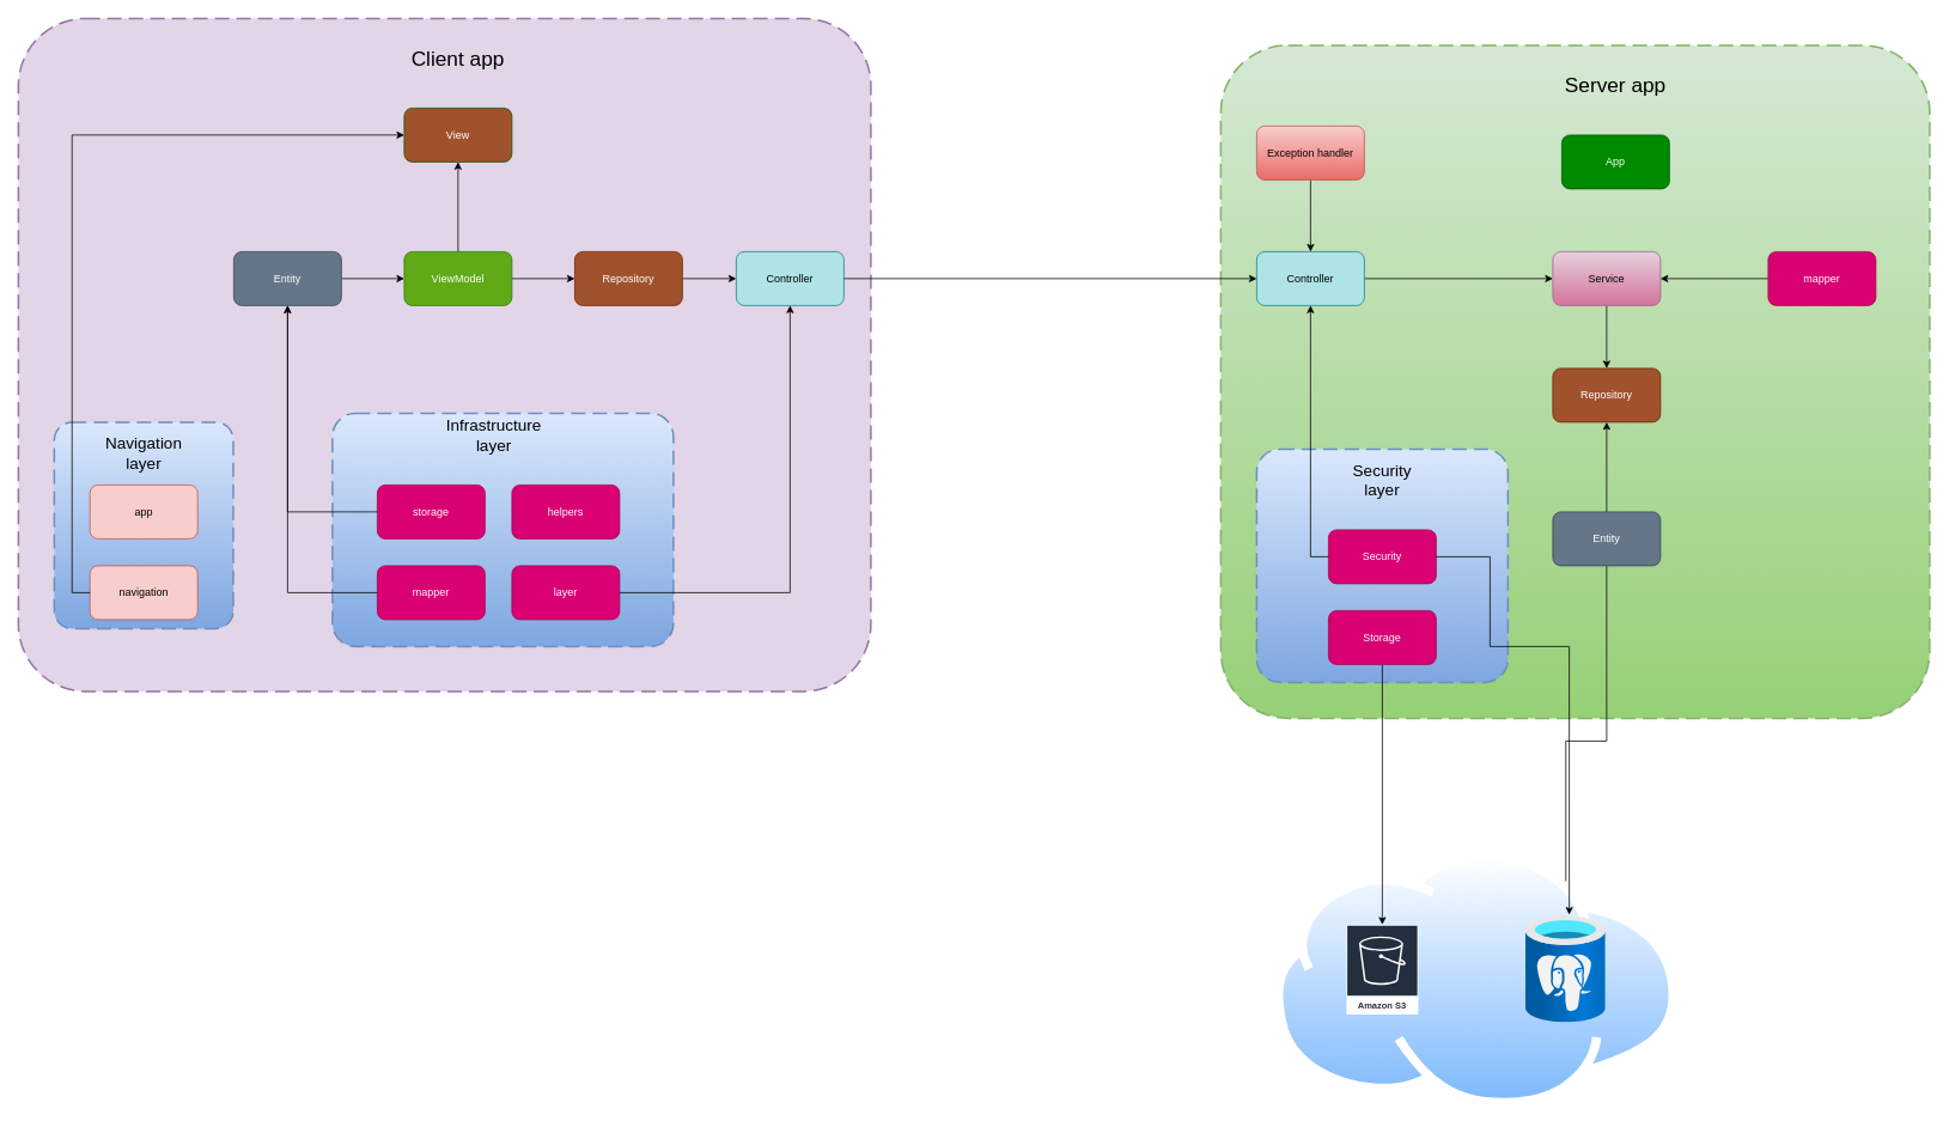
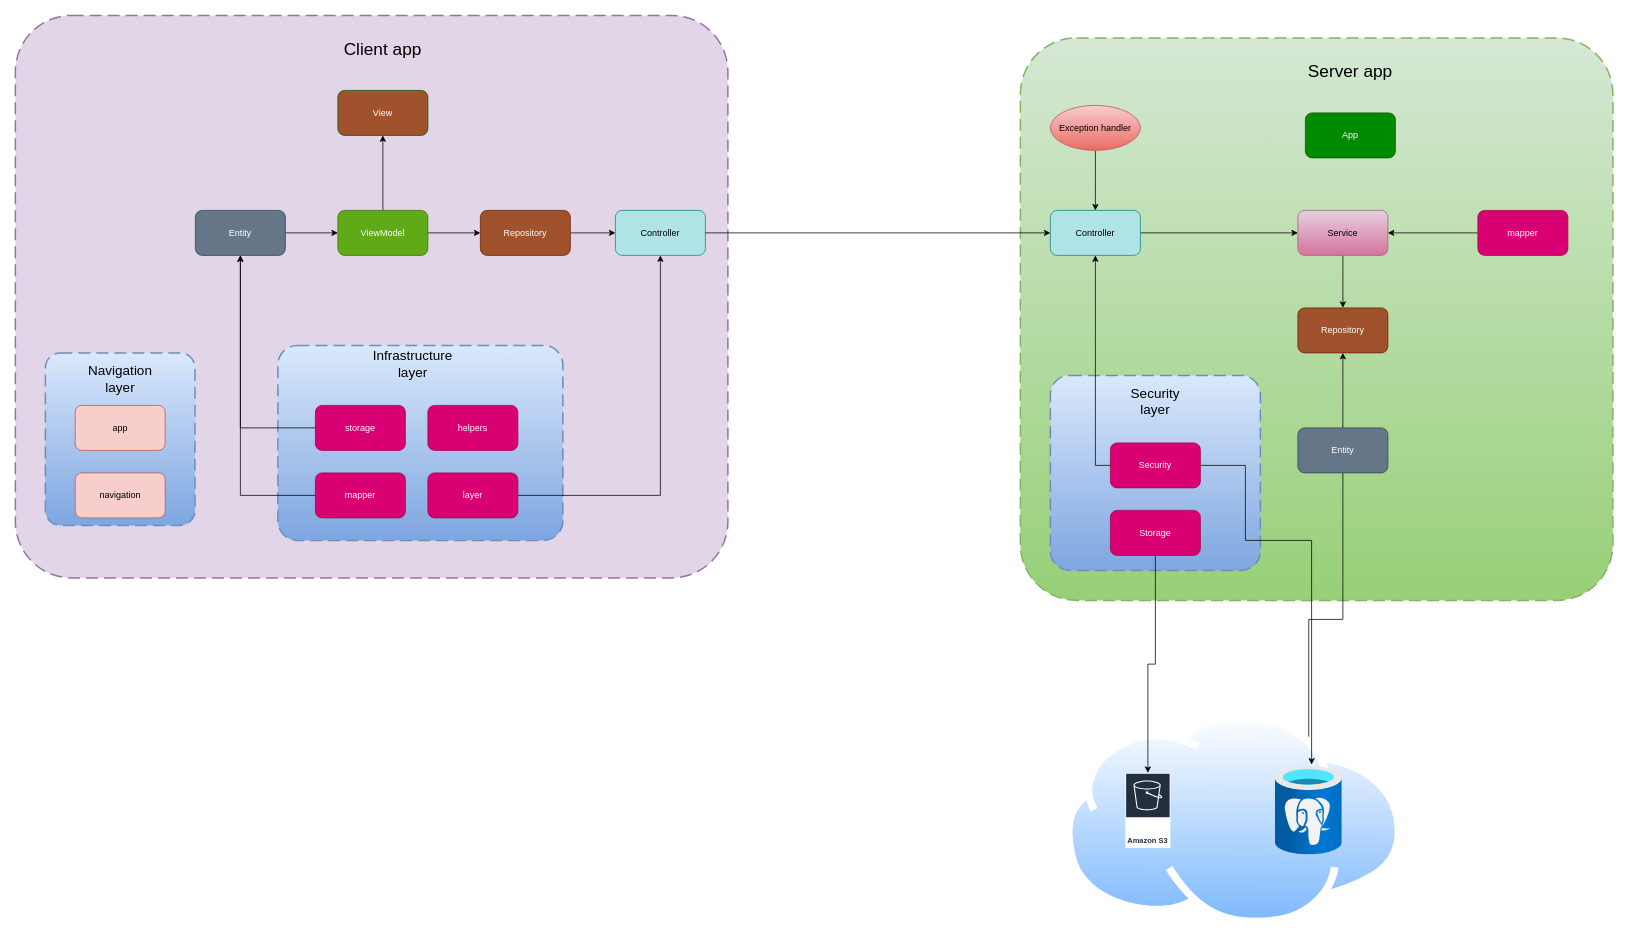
  <mxCell id="0" />
  <mxCell id="1" parent="0" />
  <mxCell id="2" value="" style="rounded=1;arcSize=10;dashed=1;strokeColor=#9673a6;fillColor=#e1d5e7;dashPattern=8 4;strokeWidth=2;" vertex="1" parent="1"><mxGeometry x="20" y="20" width="950" height="750" as="geometry" /></mxCell>
  <mxCell id="3" value="View" style="rounded=1;whiteSpace=wrap;html=1;fillColor=#a0522d;strokeColor=#005700;fontColor=#ffffff;" vertex="1" parent="1"><mxGeometry x="450" y="120" width="120" height="60" as="geometry" /></mxCell>
  <mxCell id="4" style="edgeStyle=orthogonalEdgeStyle;rounded=0;orthogonalLoop=1;jettySize=auto;html=1;entryX=0.5;entryY=1;entryDx=0;entryDy=0;exitX=0.5;exitY=0;exitDx=0;exitDy=0;" edge="1" parent="1" source="6" target="3"><mxGeometry relative="1" as="geometry"><mxPoint x="300" y="560" as="sourcePoint" /><mxPoint x="390" y="280" as="targetPoint" /></mxGeometry></mxCell>
  <mxCell id="5" style="edgeStyle=orthogonalEdgeStyle;rounded=0;orthogonalLoop=1;jettySize=auto;html=1;entryX=0;entryY=0.5;entryDx=0;entryDy=0;" edge="1" parent="1" source="6" target="10"><mxGeometry relative="1" as="geometry" /></mxCell>
  <mxCell id="6" value="ViewModel" style="rounded=1;whiteSpace=wrap;html=1;fillColor=#60a917;strokeColor=#2D7600;fontColor=#ffffff;" vertex="1" parent="1"><mxGeometry x="450" y="280" width="120" height="60" as="geometry" /></mxCell>
  <mxCell id="7" style="edgeStyle=orthogonalEdgeStyle;rounded=0;orthogonalLoop=1;jettySize=auto;html=1;" edge="1" parent="1" source="8" target="6"><mxGeometry relative="1" as="geometry" /></mxCell>
  <mxCell id="8" value="Entity" style="rounded=1;whiteSpace=wrap;html=1;fillColor=#647687;fontColor=#ffffff;strokeColor=#314354;" vertex="1" parent="1"><mxGeometry x="260" y="280" width="120" height="60" as="geometry" /></mxCell>
  <mxCell id="9" style="edgeStyle=orthogonalEdgeStyle;rounded=0;orthogonalLoop=1;jettySize=auto;html=1;entryX=0;entryY=0.5;entryDx=0;entryDy=0;" edge="1" parent="1" source="10" target="11"><mxGeometry relative="1" as="geometry" /></mxCell>
  <mxCell id="10" value="Repository" style="rounded=1;whiteSpace=wrap;html=1;fillColor=#a0522d;fontColor=#ffffff;strokeColor=#6D1F00;" vertex="1" parent="1"><mxGeometry x="640" y="280" width="120" height="60" as="geometry" /></mxCell>
  <mxCell id="11" value="Controller" style="rounded=1;whiteSpace=wrap;html=1;fillColor=#b0e3e6;strokeColor=#0e8088;" vertex="1" parent="1"><mxGeometry x="820" y="280" width="120" height="60" as="geometry" /></mxCell>
  <mxCell id="12" value="&lt;font style=&quot;font-size: 23px;&quot;&gt;Client app&lt;/font&gt;" style="text;strokeColor=none;align=center;fillColor=none;html=1;verticalAlign=middle;whiteSpace=wrap;rounded=0;" vertex="1" parent="1"><mxGeometry x="440" y="50" width="140" height="30" as="geometry" /></mxCell>
  <mxCell id="13" value="" style="group" vertex="1" connectable="0" parent="1"><mxGeometry x="370" y="460" width="380" height="260" as="geometry" /></mxCell>
  <mxCell id="14" value="" style="rounded=1;arcSize=10;dashed=1;strokeColor=#6c8ebf;fillColor=#dae8fc;dashPattern=8 4;strokeWidth=2;gradientColor=#7ea6e0;" vertex="1" parent="13"><mxGeometry width="380" height="260" as="geometry" /></mxCell>
  <mxCell id="15" value="helpers" style="rounded=1;whiteSpace=wrap;html=1;fillColor=#d80073;fontColor=#ffffff;strokeColor=#A50040;" vertex="1" parent="13"><mxGeometry x="200" y="80" width="120" height="60" as="geometry" /></mxCell>
  <mxCell id="16" value="storage" style="rounded=1;whiteSpace=wrap;html=1;fillColor=#d80073;fontColor=#ffffff;strokeColor=#A50040;" vertex="1" parent="13"><mxGeometry x="50" y="80" width="120" height="60" as="geometry" /></mxCell>
  <mxCell id="17" value="layer" style="rounded=1;whiteSpace=wrap;html=1;fillColor=#d80073;fontColor=#ffffff;strokeColor=#A50040;" vertex="1" parent="13"><mxGeometry x="200" y="170" width="120" height="60" as="geometry" /></mxCell>
  <mxCell id="18" value="mapper" style="rounded=1;whiteSpace=wrap;html=1;fillColor=#d80073;fontColor=#ffffff;strokeColor=#A50040;" vertex="1" parent="13"><mxGeometry x="50" y="170" width="120" height="60" as="geometry" /></mxCell>
  <mxCell id="19" value="&lt;font style=&quot;font-size: 18px;&quot;&gt;Infrastructure layer&lt;/font&gt;" style="text;strokeColor=none;align=center;fillColor=none;html=1;verticalAlign=middle;whiteSpace=wrap;rounded=0;" vertex="1" parent="13"><mxGeometry x="149.75" y="10" width="60" height="30" as="geometry" /></mxCell>
  <mxCell id="20" value="" style="group" vertex="1" connectable="0" parent="1"><mxGeometry x="60" y="470" width="199.5" height="230" as="geometry" /></mxCell>
  <mxCell id="21" value="" style="rounded=1;arcSize=10;dashed=1;strokeColor=#6c8ebf;fillColor=#dae8fc;dashPattern=8 4;strokeWidth=2;gradientColor=#7ea6e0;" vertex="1" parent="20"><mxGeometry width="199.5" height="230" as="geometry" /></mxCell>
  <mxCell id="22" value="app" style="rounded=1;whiteSpace=wrap;html=1;fillColor=#f8cecc;strokeColor=#b85450;" vertex="1" parent="20"><mxGeometry x="39.75" y="70" width="120" height="60" as="geometry" /></mxCell>
  <mxCell id="23" value="navigation" style="rounded=1;whiteSpace=wrap;html=1;fillColor=#f8cecc;strokeColor=#b85450;" vertex="1" parent="20"><mxGeometry x="39.75" y="160" width="120" height="60" as="geometry" /></mxCell>
  <mxCell id="24" value="&lt;font style=&quot;font-size: 18px;&quot;&gt;Navigation layer&lt;/font&gt;" style="text;strokeColor=none;align=center;fillColor=none;html=1;verticalAlign=middle;whiteSpace=wrap;rounded=0;" vertex="1" parent="20"><mxGeometry x="69.75" y="20" width="60" height="30" as="geometry" /></mxCell>
- <mxCell id="25" style="edgeStyle=orthogonalEdgeStyle;rounded=0;orthogonalLoop=1;jettySize=auto;html=1;entryX=0;entryY=0.5;entryDx=0;entryDy=0;exitX=0;exitY=0.5;exitDx=0;exitDy=0;" edge="1" parent="1" source="23" target="3"><mxGeometry relative="1" as="geometry" /></mxCell>
  <mxCell id="26" style="edgeStyle=orthogonalEdgeStyle;rounded=0;orthogonalLoop=1;jettySize=auto;html=1;entryX=0.5;entryY=1;entryDx=0;entryDy=0;" edge="1" parent="1" source="17" target="11"><mxGeometry relative="1" as="geometry" /></mxCell>
  <mxCell id="27" style="edgeStyle=orthogonalEdgeStyle;rounded=0;orthogonalLoop=1;jettySize=auto;html=1;entryX=0.5;entryY=1;entryDx=0;entryDy=0;" edge="1" parent="1" source="16" target="8"><mxGeometry relative="1" as="geometry" /></mxCell>
  <mxCell id="28" style="edgeStyle=orthogonalEdgeStyle;rounded=0;orthogonalLoop=1;jettySize=auto;html=1;" edge="1" parent="1" source="18" target="8"><mxGeometry relative="1" as="geometry" /></mxCell>
  <mxCell id="29" value="" style="rounded=1;arcSize=10;dashed=1;strokeColor=#82b366;fillColor=#d5e8d4;dashPattern=8 4;strokeWidth=2;gradientColor=#97d077;" vertex="1" parent="1"><mxGeometry x="1360" y="50" width="790" height="750" as="geometry" /></mxCell>
  <mxCell id="30" value="App" style="rounded=1;whiteSpace=wrap;html=1;fillColor=#008a00;strokeColor=#005700;fontColor=#ffffff;" vertex="1" parent="1"><mxGeometry x="1740" y="150" width="120" height="60" as="geometry" /></mxCell>
  <mxCell id="31" value="" style="edgeStyle=orthogonalEdgeStyle;rounded=0;orthogonalLoop=1;jettySize=auto;html=1;" edge="1" parent="1" source="33" target="34"><mxGeometry relative="1" as="geometry"><Array as="points"><mxPoint x="1830" y="460" /><mxPoint x="1830" y="460" /></Array></mxGeometry></mxCell>
  <mxCell id="32" style="edgeStyle=orthogonalEdgeStyle;rounded=0;orthogonalLoop=1;jettySize=auto;html=1;" edge="1" parent="1" source="33" target="54"><mxGeometry relative="1" as="geometry" /></mxCell>
  <mxCell id="33" value="Entity" style="rounded=1;whiteSpace=wrap;html=1;fillColor=#647687;fontColor=#ffffff;strokeColor=#314354;" vertex="1" parent="1"><mxGeometry x="1730" y="570" width="120" height="60" as="geometry" /></mxCell>
  <mxCell id="34" value="Repository" style="rounded=1;whiteSpace=wrap;html=1;fillColor=#a0522d;fontColor=#ffffff;strokeColor=#6D1F00;" vertex="1" parent="1"><mxGeometry x="1730" y="410" width="120" height="60" as="geometry" /></mxCell>
  <mxCell id="35" value="&lt;font style=&quot;font-size: 23px;&quot;&gt;Server app&lt;/font&gt;" style="text;strokeColor=none;align=center;fillColor=none;html=1;verticalAlign=middle;whiteSpace=wrap;rounded=0;" vertex="1" parent="1"><mxGeometry x="1730" y="80" width="140" height="30" as="geometry" /></mxCell>
  <mxCell id="36" style="edgeStyle=orthogonalEdgeStyle;rounded=0;orthogonalLoop=1;jettySize=auto;html=1;" edge="1" parent="1" source="37" target="40"><mxGeometry relative="1" as="geometry" /></mxCell>
  <mxCell id="37" value="Controller" style="rounded=1;whiteSpace=wrap;html=1;fillColor=#b0e3e6;strokeColor=#0e8088;" vertex="1" parent="1"><mxGeometry x="1400" y="280" width="120" height="60" as="geometry" /></mxCell>
  <mxCell id="38" style="edgeStyle=orthogonalEdgeStyle;rounded=0;orthogonalLoop=1;jettySize=auto;html=1;entryX=0;entryY=0.5;entryDx=0;entryDy=0;" edge="1" parent="1" source="11" target="37"><mxGeometry relative="1" as="geometry" /></mxCell>
  <mxCell id="39" style="edgeStyle=orthogonalEdgeStyle;rounded=0;orthogonalLoop=1;jettySize=auto;html=1;entryX=0.5;entryY=0;entryDx=0;entryDy=0;" edge="1" parent="1" source="40" target="34"><mxGeometry relative="1" as="geometry" /></mxCell>
  <mxCell id="40" value="Service" style="rounded=1;whiteSpace=wrap;html=1;fillColor=#e6d0de;strokeColor=#996185;gradientColor=#d5739d;" vertex="1" parent="1"><mxGeometry x="1730" y="280" width="120" height="60" as="geometry" /></mxCell>
  <mxCell id="41" value="" style="group" vertex="1" connectable="0" parent="1"><mxGeometry x="1370" y="500" width="380" height="260" as="geometry" /></mxCell>
  <mxCell id="42" value="" style="rounded=1;arcSize=10;dashed=1;strokeColor=#6c8ebf;fillColor=#dae8fc;dashPattern=8 4;strokeWidth=2;gradientColor=#7ea6e0;" vertex="1" parent="41"><mxGeometry x="30" width="280" height="260" as="geometry" /></mxCell>
  <mxCell id="43" value="Storage" style="rounded=1;whiteSpace=wrap;html=1;fillColor=#d80073;fontColor=#ffffff;strokeColor=#A50040;" vertex="1" parent="41"><mxGeometry x="110" y="180" width="120" height="60" as="geometry" /></mxCell>
  <mxCell id="44" value="Security" style="rounded=1;whiteSpace=wrap;html=1;fillColor=#d80073;fontColor=#ffffff;strokeColor=#A50040;" vertex="1" parent="41"><mxGeometry x="110" y="90" width="120" height="60" as="geometry" /></mxCell>
  <mxCell id="45" value="&lt;font style=&quot;font-size: 18px;&quot;&gt;Security layer&lt;/font&gt;" style="text;strokeColor=none;align=center;fillColor=none;html=1;verticalAlign=middle;whiteSpace=wrap;rounded=0;" vertex="1" parent="41"><mxGeometry x="114.87" y="20" width="110.25" height="30" as="geometry" /></mxCell>
  <mxCell id="46" style="edgeStyle=orthogonalEdgeStyle;rounded=0;orthogonalLoop=1;jettySize=auto;html=1;" edge="1" parent="1" source="47" target="40"><mxGeometry relative="1" as="geometry" /></mxCell>
  <mxCell id="47" value="mapper" style="rounded=1;whiteSpace=wrap;html=1;fillColor=#d80073;fontColor=#ffffff;strokeColor=#A50040;" vertex="1" parent="1"><mxGeometry x="1970" y="280" width="120" height="60" as="geometry" /></mxCell>
  <mxCell id="48" style="edgeStyle=orthogonalEdgeStyle;rounded=0;orthogonalLoop=1;jettySize=auto;html=1;entryX=0.5;entryY=1;entryDx=0;entryDy=0;exitX=0;exitY=0.5;exitDx=0;exitDy=0;" edge="1" parent="1" source="44" target="37"><mxGeometry relative="1" as="geometry" /></mxCell>
  <mxCell id="49" value="" style="image;aspect=fixed;perimeter=ellipsePerimeter;html=1;align=center;shadow=0;dashed=0;spacingTop=3;image=img/lib/active_directory/internet_cloud.svg;" vertex="1" parent="1"><mxGeometry x="1419.37" y="950" width="450.63" height="283.9" as="geometry" /></mxCell>
- <mxCell id="50" value="Amazon S3" style="sketch=0;outlineConnect=0;fontColor=#232F3E;gradientColor=none;strokeColor=#ffffff;fillColor=#232F3E;dashed=0;verticalLabelPosition=middle;verticalAlign=bottom;align=center;html=1;whiteSpace=wrap;fontSize=10;fontStyle=1;spacing=3;shape=mxgraph.aws4.productIcon;prIcon=mxgraph.aws4.s3;" vertex="1" parent="1"><mxGeometry x="1500" y="1030" width="80" height="100" as="geometry" /></mxCell>
+ <mxCell id="50" value="Amazon S3" style="sketch=0;outlineConnect=0;fontColor=#232F3E;gradientColor=none;strokeColor=#ffffff;fillColor=#232F3E;dashed=0;verticalLabelPosition=middle;verticalAlign=bottom;align=center;html=1;whiteSpace=wrap;fontSize=10;fontStyle=1;spacing=3;shape=mxgraph.aws4.productIcon;prIcon=mxgraph.aws4.s3;" vertex="1" parent="1"><mxGeometry x="1500" y="1030" width="60" height="100" as="geometry" /></mxCell>
  <mxCell id="51" style="edgeStyle=orthogonalEdgeStyle;rounded=0;orthogonalLoop=1;jettySize=auto;html=1;" edge="1" parent="1" source="43" target="50"><mxGeometry relative="1" as="geometry" /></mxCell>
  <mxCell id="52" style="edgeStyle=orthogonalEdgeStyle;rounded=0;orthogonalLoop=1;jettySize=auto;html=1;" edge="1" parent="1" source="53" target="37"><mxGeometry relative="1" as="geometry" /></mxCell>
- <mxCell id="53" value="Exception handler" style="rounded=1;whiteSpace=wrap;html=1;fillColor=#f8cecc;strokeColor=#b85450;gradientColor=#ea6b66;" vertex="1" parent="1"><mxGeometry x="1400" y="140" width="120" height="60" as="geometry" /></mxCell>
+ <mxCell id="53" value="Exception handler" style="ellipse;whiteSpace=wrap;html=1;fillColor=#f8cecc;strokeColor=#b85450;gradientColor=#ea6b66;" vertex="1" parent="1"><mxGeometry x="1400" y="140" width="120" height="60" as="geometry" /></mxCell>
  <mxCell id="54" value="" style="image;aspect=fixed;html=1;points=[];align=center;fontSize=12;image=img/lib/azure2/databases/Azure_Database_PostgreSQL_Server.svg;" vertex="1" parent="1"><mxGeometry x="1700" y="1020.66" width="89" height="118.67" as="geometry" /></mxCell>
  <mxCell id="55" style="edgeStyle=orthogonalEdgeStyle;rounded=0;orthogonalLoop=1;jettySize=auto;html=1;exitX=1;exitY=0.5;exitDx=0;exitDy=0;entryX=0.543;entryY=-0.015;entryDx=0;entryDy=0;entryPerimeter=0;" edge="1" parent="1" source="44" target="54"><mxGeometry relative="1" as="geometry"><mxPoint x="1580" y="660" as="sourcePoint" /><mxPoint x="1724.471" y="1060.66" as="targetPoint" /><Array as="points"><mxPoint x="1660" y="620" /><mxPoint x="1660" y="720" /><mxPoint x="1748" y="720" /></Array></mxGeometry></mxCell>
